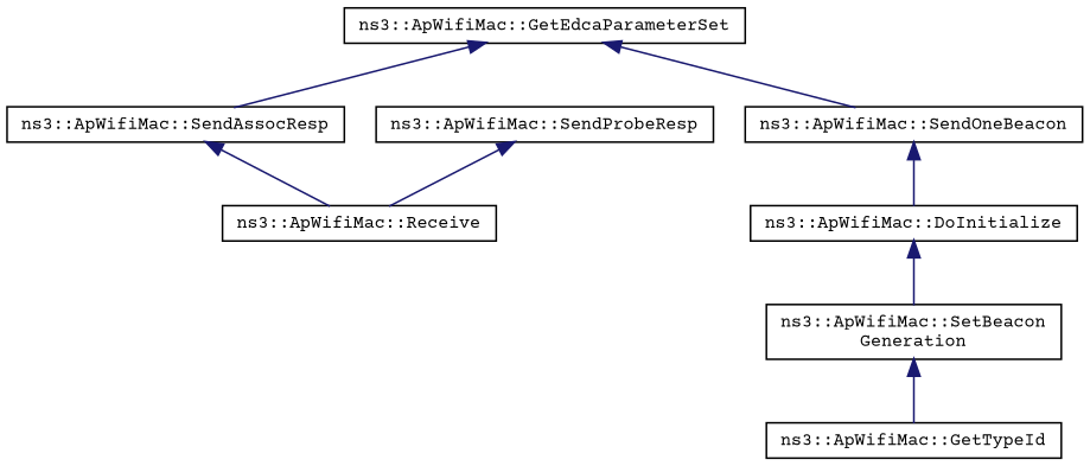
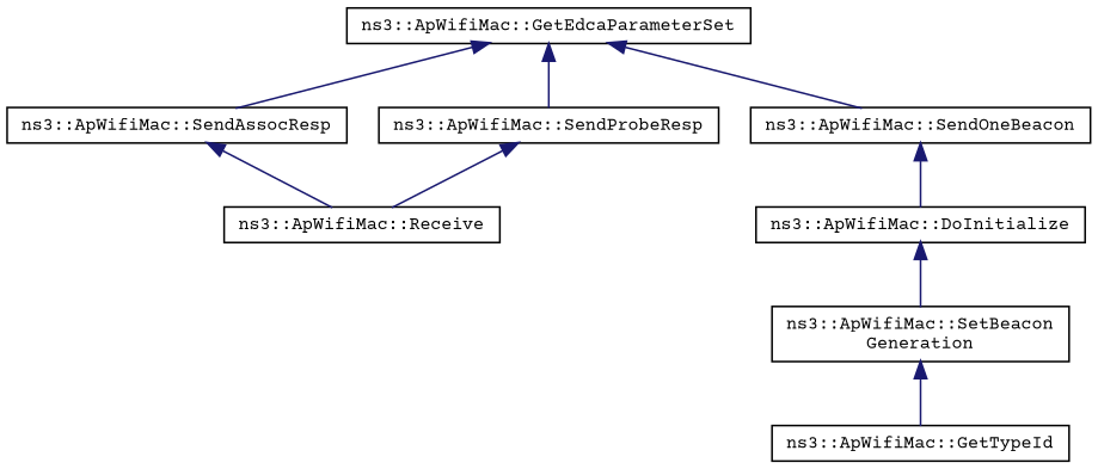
  digraph {
    fontname="Courier Prime"
    rankdir=TB
    node [color=black fillcolor=white fontname="Courier Prime" fontsize=10 shape=record style=filled]
    edge [color=midnightblue dir=back fontname="Courier Prime" fontsize=10 labelfontname=Helvetica labelfontsize=10 style=solid]
    n1 [height=0.2 label="ns3::ApWifiMac::GetEdcaParameterSet" width=0.4]
    n2 [height=0.2 label="ns3::ApWifiMac::SendAssocResp" width=0.4]
    n3 [height=0.2 label="ns3::ApWifiMac::SendOneBeacon" width=0.4]
    n4 [height=0.2 label="ns3::ApWifiMac::SendProbeResp" width=0.4]
    n5 [height=0.2 label="ns3::ApWifiMac::Receive" width=0.4]
    n6 [height=0.2 label="ns3::ApWifiMac::DoInitialize" width=0.4]
    n7 [height=0.2 label="ns3::ApWifiMac::SetBeacon\lGeneration" width=0.4]
    n8 [height=0.2 label="ns3::ApWifiMac::GetTypeId" width=0.4]
    n1 -> n2
    n1 -> n3
+   n1 -> n4
    n2 -> n5
    n3 -> n6
    n4 -> n5
    n6 -> n7
    n7 -> n8
  }
